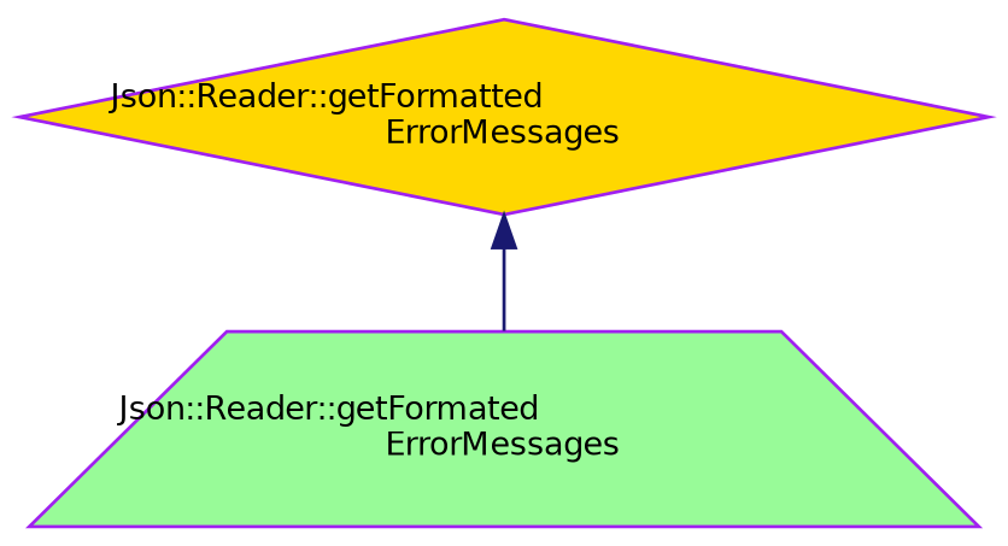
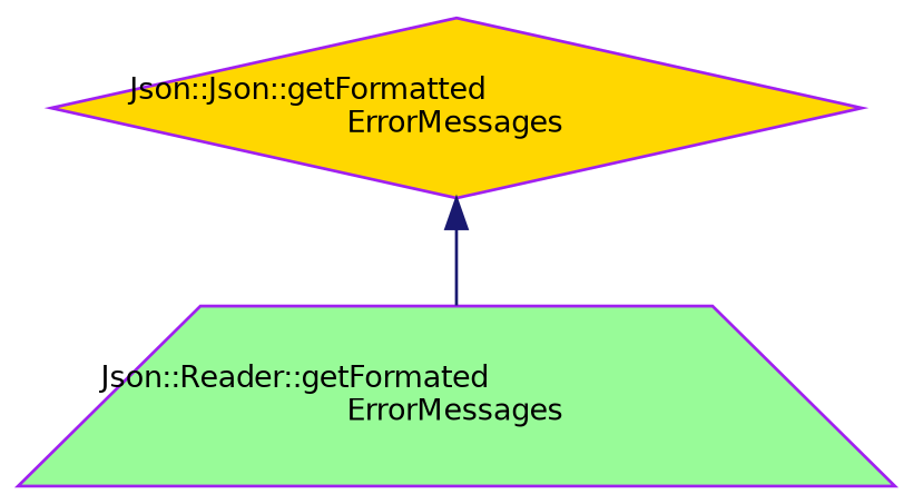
  digraph {
    rankdir=TB
    node [color=purple fontname=Helvetica fontsize=10 style=filled]
-   n1 [fillcolor=gold fontcolor=black height=0.2 label="Json::Reader::getFormatted\lErrorMessages" shape=diamond width=0.4]
+   n1 [fillcolor=gold fontcolor=black height=0.2 label="Json::Json::getFormatted\lErrorMessages" shape=diamond width=0.4]
    n2 [fillcolor=palegreen height=0.2 label="Json::Reader::getFormated\lErrorMessages" shape=trapezium width=0.4]
    n1 -> n2 [color=midnightblue dir=back fontname=Helvetica fontsize=10 labelfontname=Helvetica labelfontsize=10 style=solid]
  }
